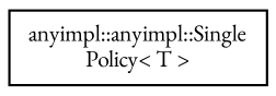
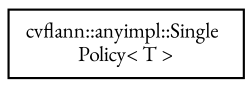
  digraph {
    rankdir=LR
    fontname="EB Garamond"
-   n1 [color=black fillcolor=white fontname="EB Garamond" fontsize=10 height=0.2 label="anyimpl::anyimpl::Single\lPolicy\< T \>" shape=record style=filled width=0.4]
+   n1 [color=black fillcolor=white fontname="EB Garamond" fontsize=10 height=0.2 label="cvflann::anyimpl::Single\lPolicy\< T \>" shape=record style=filled width=0.4]
  }
